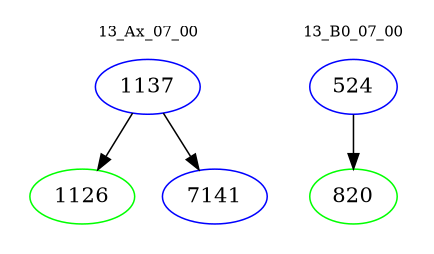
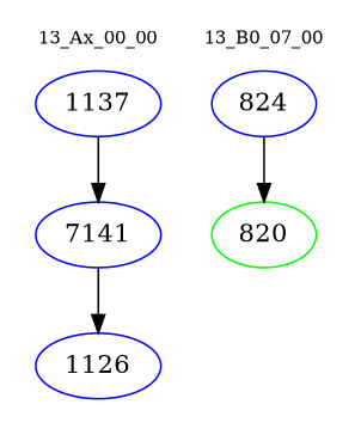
  digraph {
    node [color=blue]
    edge [color=black]
    n1 [label=1137]
-   n2 [color=green label=1126]
+   n2 [label=1126]
    n3 [label=7141]
-   n4 [label=524]
+   n4 [label=824]
    n5 [color=green label=820]
    subgraph cluster_1 {
      color=white
      fontsize=10
-     label="13_Ax_07_00"
+     label="13_Ax_00_00"
      n1
      n2
      n3
    }
    subgraph cluster_2 {
      color=white
      fontsize=10
      label="13_B0_07_00"
      n4
      n5
    }
-   n1 -> n2
+   n3 -> n2
    n1 -> n3
    n4 -> n5
  }
